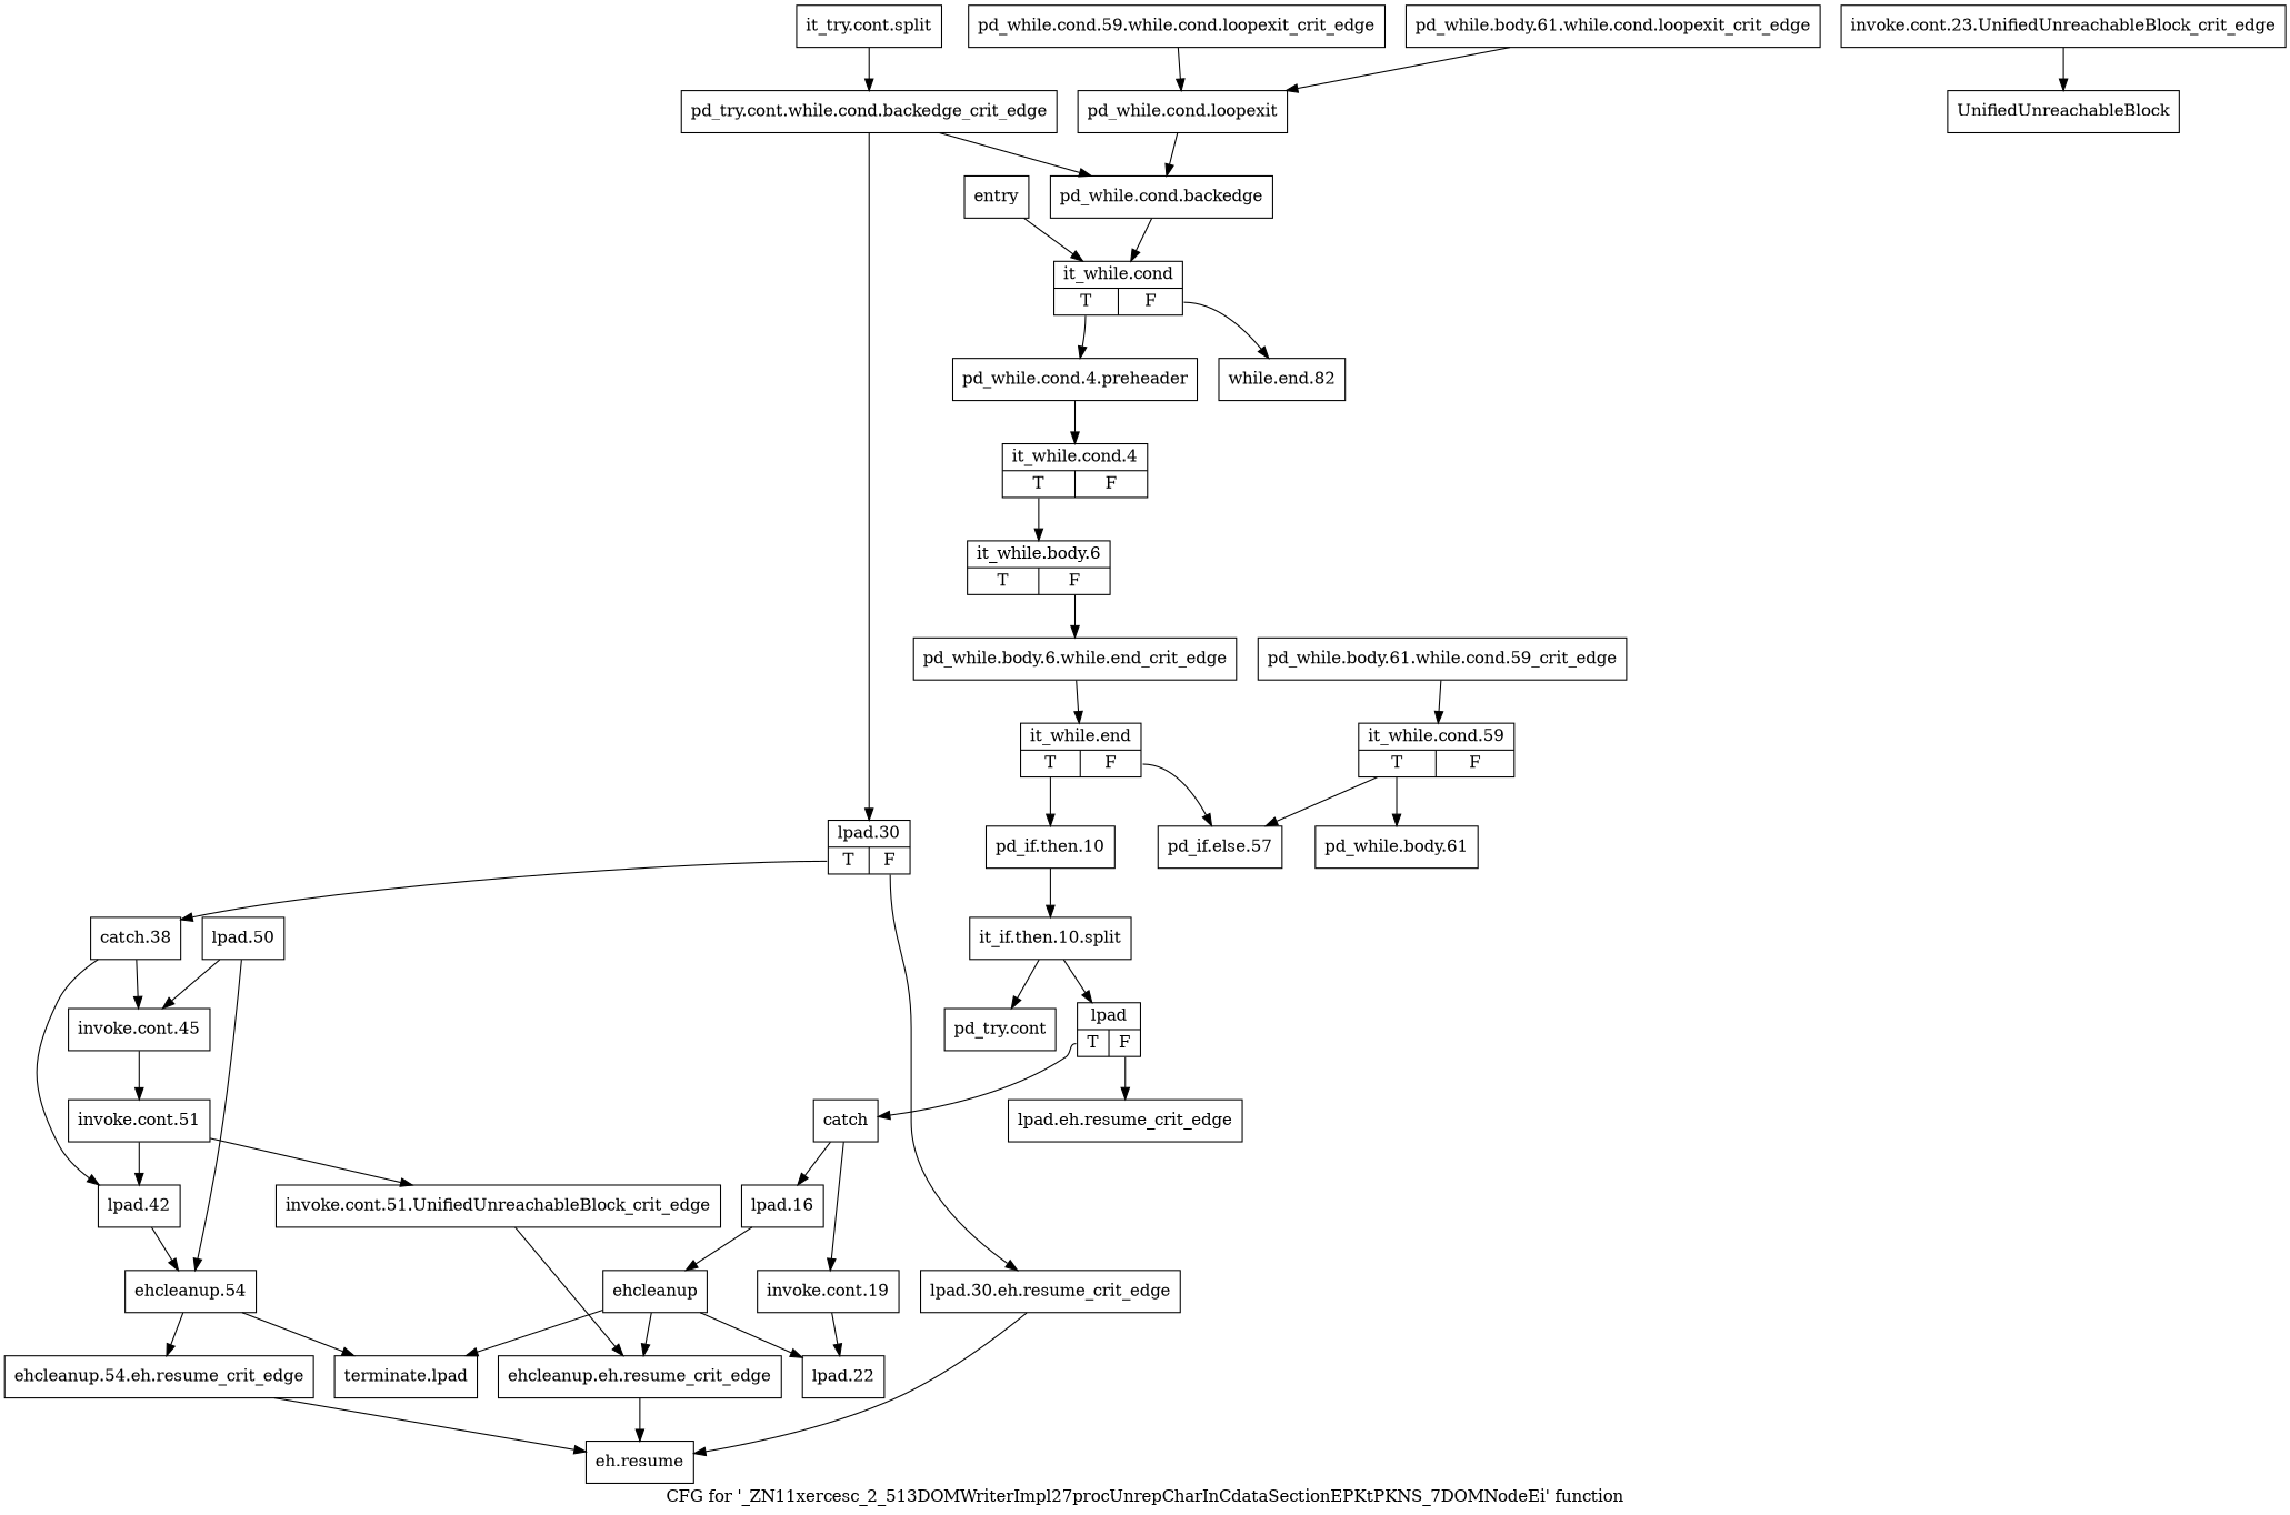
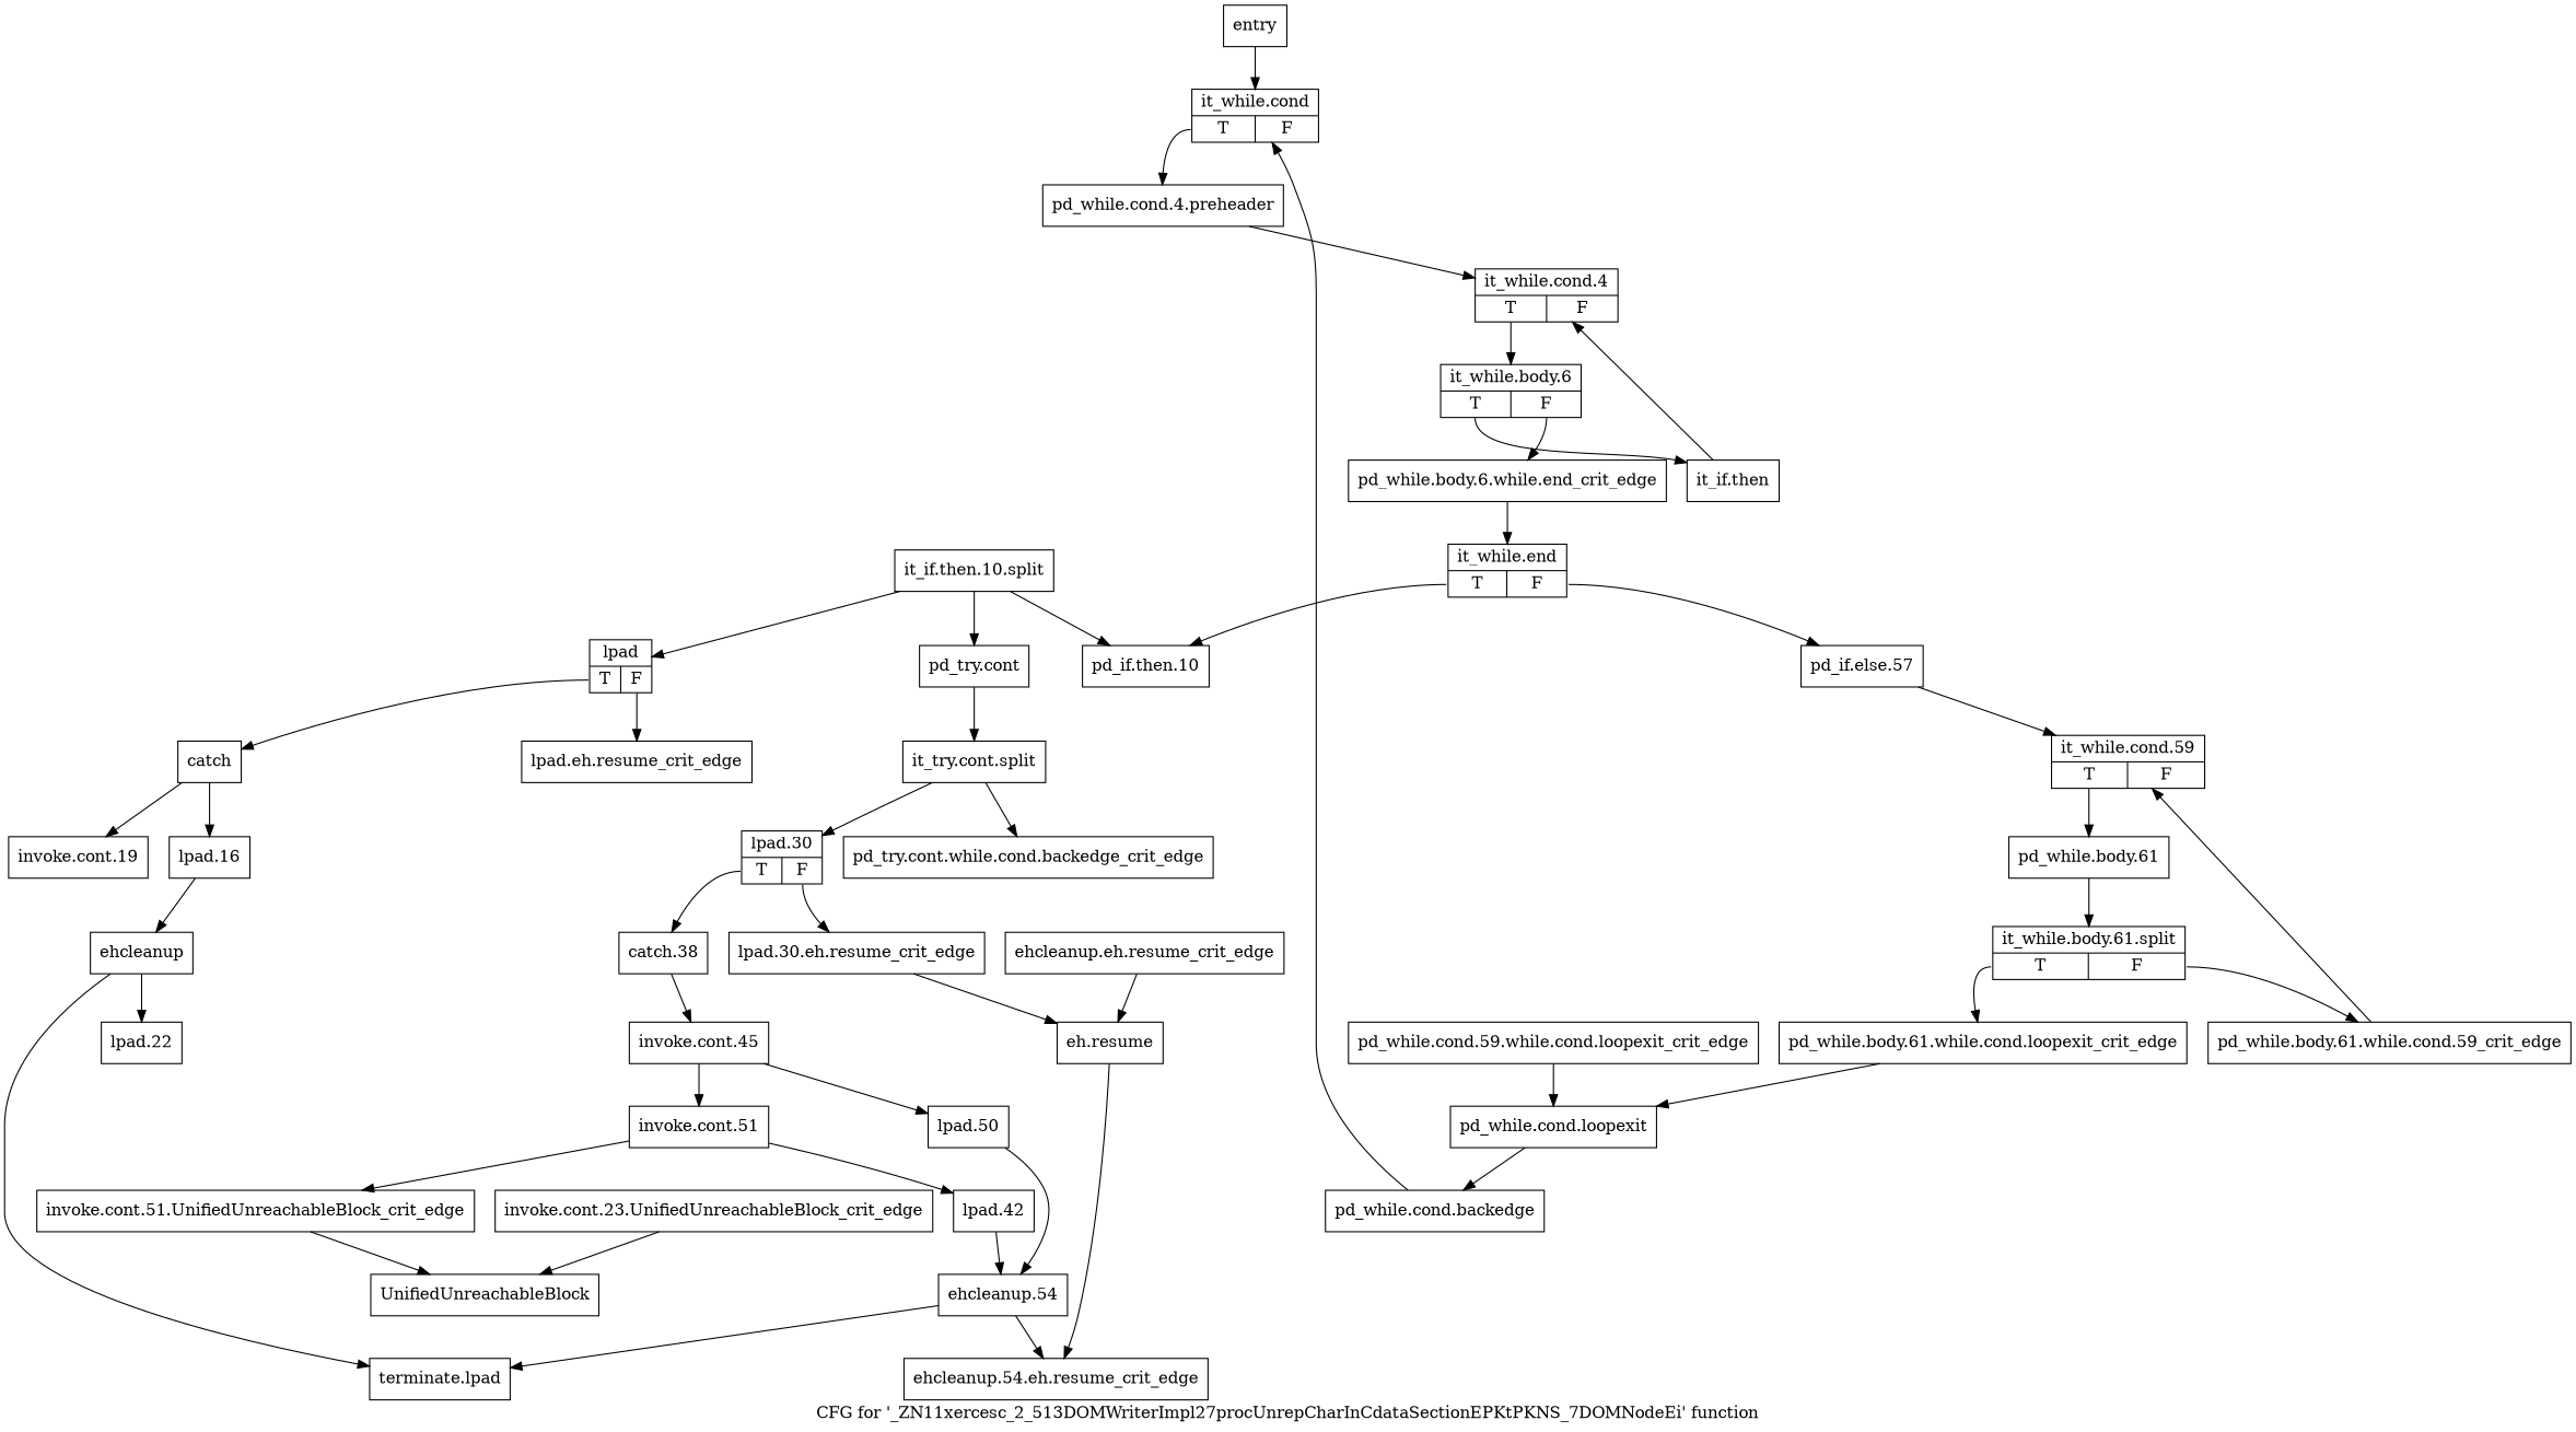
  digraph {
    label="CFG for '_ZN11xercesc_2_513DOMWriterImpl27procUnrepCharInCdataSectionEPKtPKNS_7DOMNodeEi' function"
    node [shape=record]
    n1 [label="{entry}"]
    n2 [label="{it_while.cond|{<s0>T|<s1>F}}"]
    n3 [label="{pd_while.cond.4.preheader}"]
-   n4 [label="{while.end.82}"]
    n5 [label="{it_while.cond.4|{<s0>T|<s1>F}}"]
    n6 [label="{pd_while.cond.loopexit}"]
    n7 [label="{pd_while.cond.backedge}"]
    n8 [label="{it_while.body.6|{<s0>T|<s1>F}}"]
+   n9 [label="{it_if.then}"]
    n10 [label="{pd_while.body.6.while.end_crit_edge}"]
    n11 [label="{it_while.end|{<s0>T|<s1>F}}"]
    n12 [label="{pd_if.then.10}"]
    n13 [label="{pd_if.else.57}"]
    n14 [label="{it_if.then.10.split}"]
    n15 [label="{it_while.cond.59|{<s0>T|<s1>F}}"]
    n16 [label="{pd_try.cont}"]
    n17 [label="{lpad|{<s0>T|<s1>F}}"]
    n18 [label="{pd_while.body.61}"]
    n19 [label="{it_try.cont.split}"]
    n20 [label="{catch}"]
    n21 [label="{lpad.eh.resume_crit_edge}"]
    n22 [label="{pd_try.cont.while.cond.backedge_crit_edge}"]
    n23 [label="{lpad.30|{<s0>T|<s1>F}}"]
    n24 [label="{invoke.cont.19}"]
    n25 [label="{lpad.16}"]
    n26 [label="{lpad.22}"]
    n27 [label="{ehcleanup}"]
    n28 [label="{eh.resume}"]
    n29 [label="{ehcleanup.eh.resume_crit_edge}"]
    n30 [label="{terminate.lpad}"]
    n31 [label="{invoke.cont.23.UnifiedUnreachableBlock_crit_edge}"]
    n32 [label="{UnifiedUnreachableBlock}"]
    n33 [label="{catch.38}"]
    n34 [label="{lpad.30.eh.resume_crit_edge}"]
    n35 [label="{invoke.cont.45}"]
    n36 [label="{lpad.42}"]
    n37 [label="{invoke.cont.51}"]
    n38 [label="{lpad.50}"]
    n39 [label="{ehcleanup.54}"]
    n40 [label="{invoke.cont.51.UnifiedUnreachableBlock_crit_edge}"]
    n41 [label="{ehcleanup.54.eh.resume_crit_edge}"]
+   n42 [label="{it_while.body.61.split|{<s0>T|<s1>F}}"]
    n43 [label="{pd_while.cond.59.while.cond.loopexit_crit_edge}"]
    n44 [label="{pd_while.body.61.while.cond.loopexit_crit_edge}"]
    n45 [label="{pd_while.body.61.while.cond.59_crit_edge}"]
    n1 -> n2
    n2 -> n3 [tailport=s0]
-   n2 -> n4 [tailport=s1]
    n3 -> n5
    n5 -> n8 [tailport=s0]
    n6 -> n7
    n7 -> n2
+   n8 -> n9 [tailport=s0]
    n8 -> n10 [tailport=s1]
+   n9 -> n5
    n10 -> n11
    n11 -> n12 [tailport=s0]
    n11 -> n13 [tailport=s1]
-   n12 -> n14
-   n15 -> n13
+   n14 -> n12
+   n13 -> n15
    n14 -> n16
    n14 -> n17
    n15 -> n18 [tailport=s0]
+   n16 -> n19
    n17 -> n20 [tailport=s0]
    n17 -> n21 [tailport=s1]
+   n18 -> n42
    n19 -> n22
-   n22 -> n23
+   n19 -> n23
    n20 -> n24
    n20 -> n25
-   n22 -> n7
    n23 -> n33 [tailport=s0]
    n23 -> n34 [tailport=s1]
-   n24 -> n26
    n25 -> n27
    n27 -> n26
-   n27 -> n29
    n27 -> n30
    n29 -> n28
    n31 -> n32
    n33 -> n35
-   n33 -> n36
    n34 -> n28
    n35 -> n37
-   n38 -> n35
+   n35 -> n38
    n36 -> n39
    n37 -> n36
    n37 -> n40
    n38 -> n39
    n39 -> n30
    n39 -> n41
-   n40 -> n29
-   n41 -> n28
+   n40 -> n32
+   n28 -> n41
+   n42 -> n44 [tailport=s0]
+   n42 -> n45 [tailport=s1]
    n43 -> n6
    n44 -> n6
    n45 -> n15
  }
